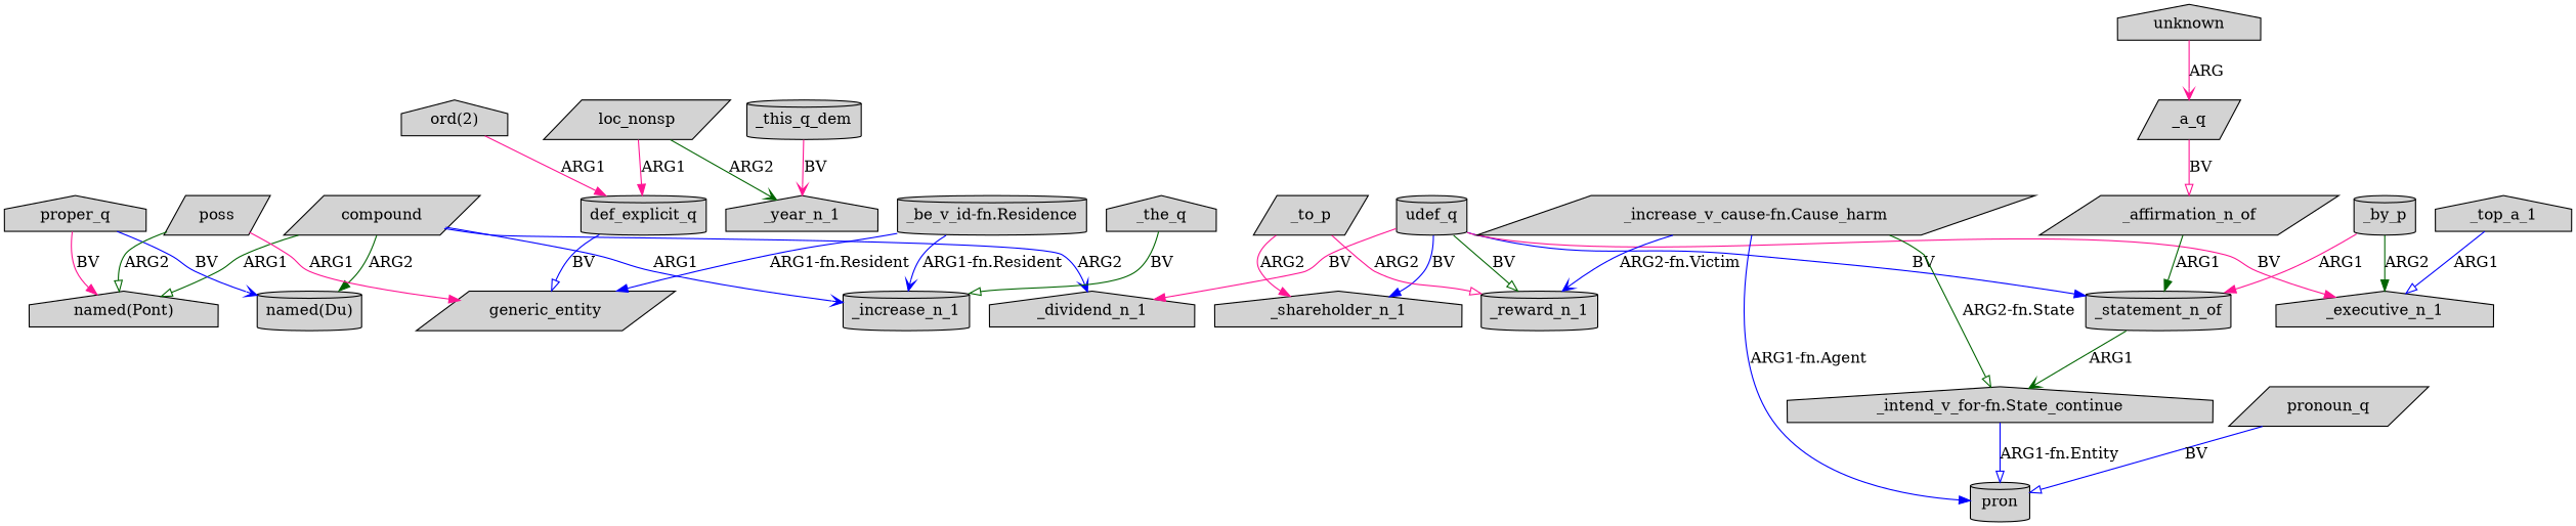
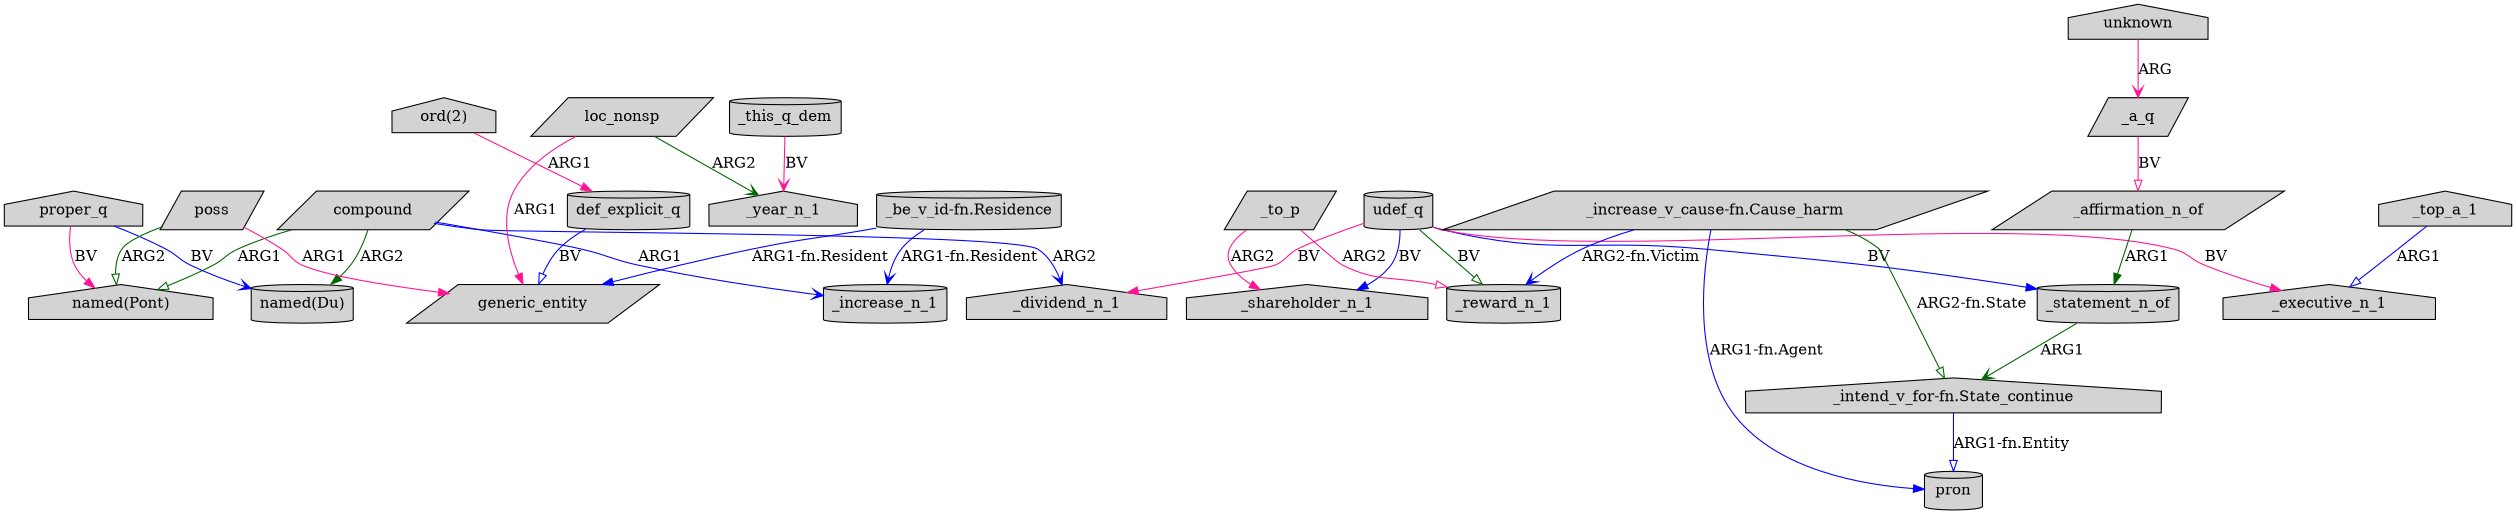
  digraph {
    node [shape=house style=filled]
    edge [arrowhead=normal color=blue]
    compound [shape=parallelogram]
    "named(Du)" [shape=cylinder]
    _dividend_n_1
    _increase_n_1 [shape=cylinder]
    "named(Pont)"
    udef_q [shape=cylinder]
    _shareholder_n_1
    _statement_n_of [shape=cylinder]
    _reward_n_1 [shape=cylinder]
    _executive_n_1
    "_intend_v_for-fn.State_continue"
    _a_q [shape=parallelogram]
    unknown
    _affirmation_n_of [shape=parallelogram]
    def_explicit_q [shape=cylinder]
    generic_entity [shape=parallelogram]
    "_increase_v_cause-fn.Cause_harm" [shape=parallelogram]
    pron [shape=cylinder]
-   _by_p [shape=cylinder]
    proper_q
    _to_p [shape=parallelogram]
    loc_nonsp [shape=parallelogram]
    _year_n_1
    poss [shape=parallelogram]
-   pronoun_q [shape=parallelogram]
    "_be_v_id-fn.Residence" [shape=cylinder]
    _this_q_dem [shape=cylinder]
    "ord(2)"
    _top_a_1
-   _the_q
    compound -> "named(Du)" [color=darkgreen label=ARG2]
    compound -> _dividend_n_1 [arrowhead=vee label=ARG2]
    compound -> _increase_n_1 [arrowhead=vee label=ARG1]
    compound -> "named(Pont)" [arrowhead=onormal color=darkgreen label=ARG1]
    udef_q -> _dividend_n_1 [color=deeppink label=BV]
    udef_q -> _shareholder_n_1 [label=BV]
    udef_q -> _statement_n_of [label=BV]
    udef_q -> _reward_n_1 [arrowhead=onormal color=darkgreen label=BV]
    udef_q -> _executive_n_1 [color=deeppink label=BV]
    _statement_n_of -> "_intend_v_for-fn.State_continue" [arrowhead=vee color=darkgreen label=ARG1]
    "_intend_v_for-fn.State_continue" -> pron [arrowhead=onormal label="ARG1-fn.Entity"]
    _a_q -> _affirmation_n_of [arrowhead=onormal color=deeppink label=BV]
    unknown -> _a_q [arrowhead=vee color=deeppink label=ARG]
    _affirmation_n_of -> _statement_n_of [color=darkgreen label=ARG1]
    def_explicit_q -> generic_entity [arrowhead=onormal label=BV]
    "_increase_v_cause-fn.Cause_harm" -> _reward_n_1 [arrowhead=vee label="ARG2-fn.Victim"]
    "_increase_v_cause-fn.Cause_harm" -> "_intend_v_for-fn.State_continue" [arrowhead=onormal color=darkgreen label="ARG2-fn.State"]
    "_increase_v_cause-fn.Cause_harm" -> pron [label="ARG1-fn.Agent"]
-   _by_p -> _statement_n_of [color=deeppink label=ARG1]
-   _by_p -> _executive_n_1 [color=darkgreen label=ARG2]
    proper_q -> "named(Du)" [arrowhead=vee label=BV]
    proper_q -> "named(Pont)" [color=deeppink label=BV]
    _to_p -> _shareholder_n_1 [color=deeppink label=ARG2]
    _to_p -> _reward_n_1 [arrowhead=onormal color=deeppink label=ARG2]
-   loc_nonsp -> def_explicit_q [color=deeppink label=ARG1]
+   loc_nonsp -> generic_entity [color=deeppink label=ARG1]
    loc_nonsp -> _year_n_1 [arrowhead=vee color=darkgreen label=ARG2]
    poss -> "named(Pont)" [arrowhead=onormal color=darkgreen label=ARG2]
    poss -> generic_entity [color=deeppink label=ARG1]
-   pronoun_q -> pron [arrowhead=onormal label=BV]
    "_be_v_id-fn.Residence" -> _increase_n_1 [arrowhead=vee label="ARG1-fn.Resident"]
    "_be_v_id-fn.Residence" -> generic_entity [label="ARG1-fn.Resident"]
    _this_q_dem -> _year_n_1 [arrowhead=vee color=deeppink label=BV]
    "ord(2)" -> def_explicit_q [color=deeppink label=ARG1]
    _top_a_1 -> _executive_n_1 [arrowhead=onormal label=ARG1]
-   _the_q -> _increase_n_1 [arrowhead=onormal color=darkgreen label=BV]
  }
